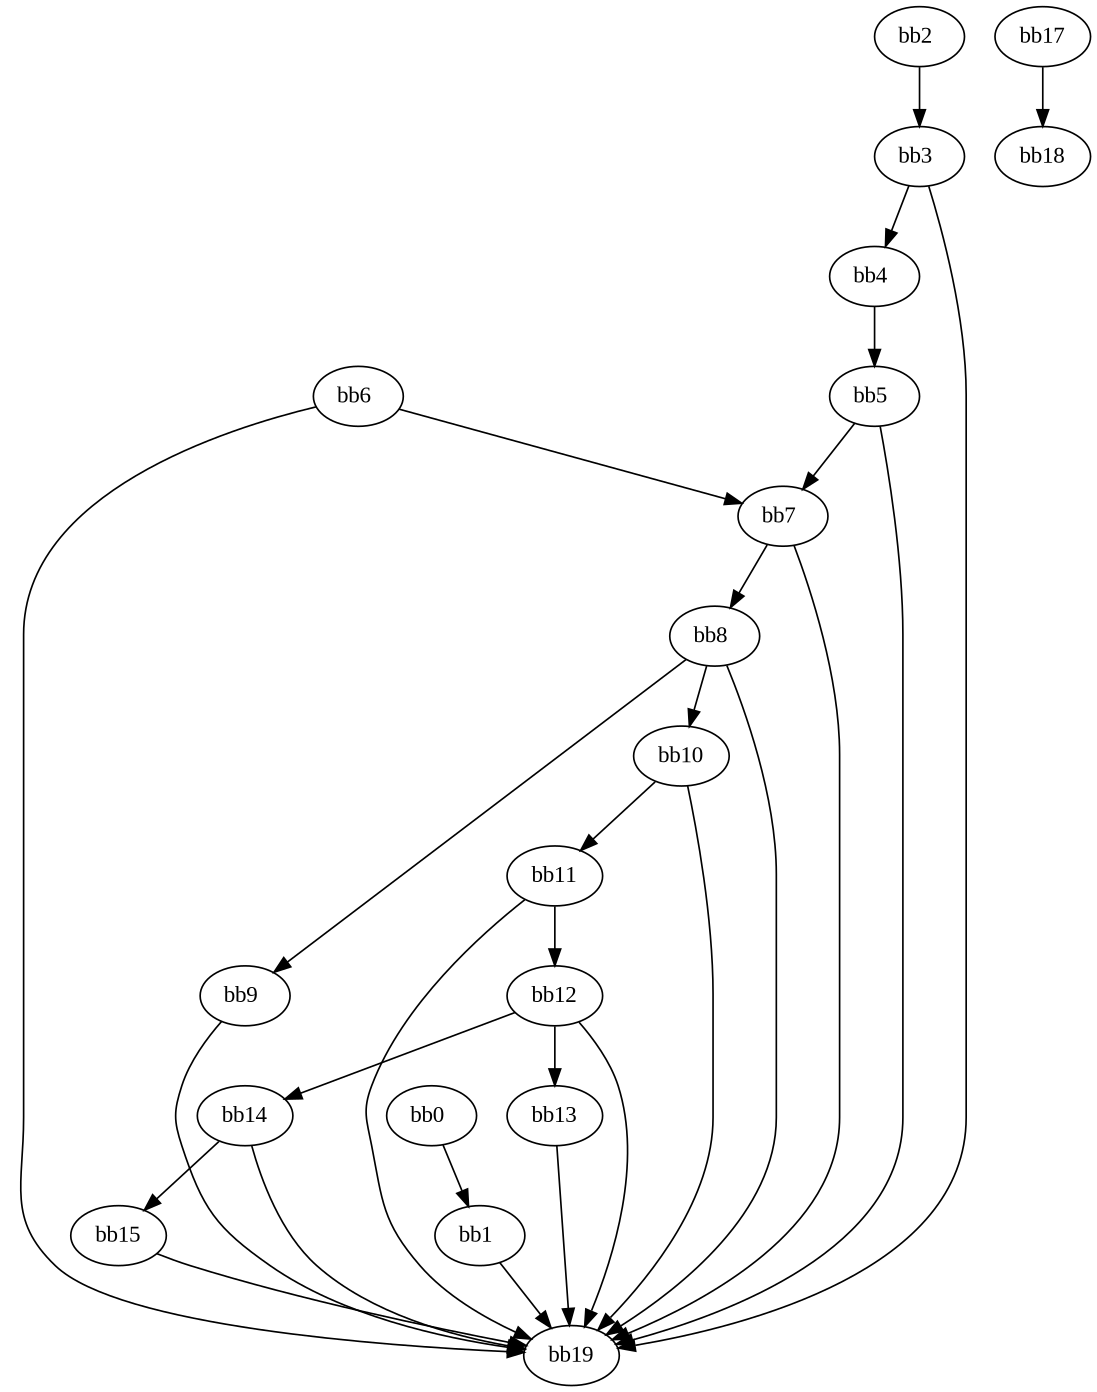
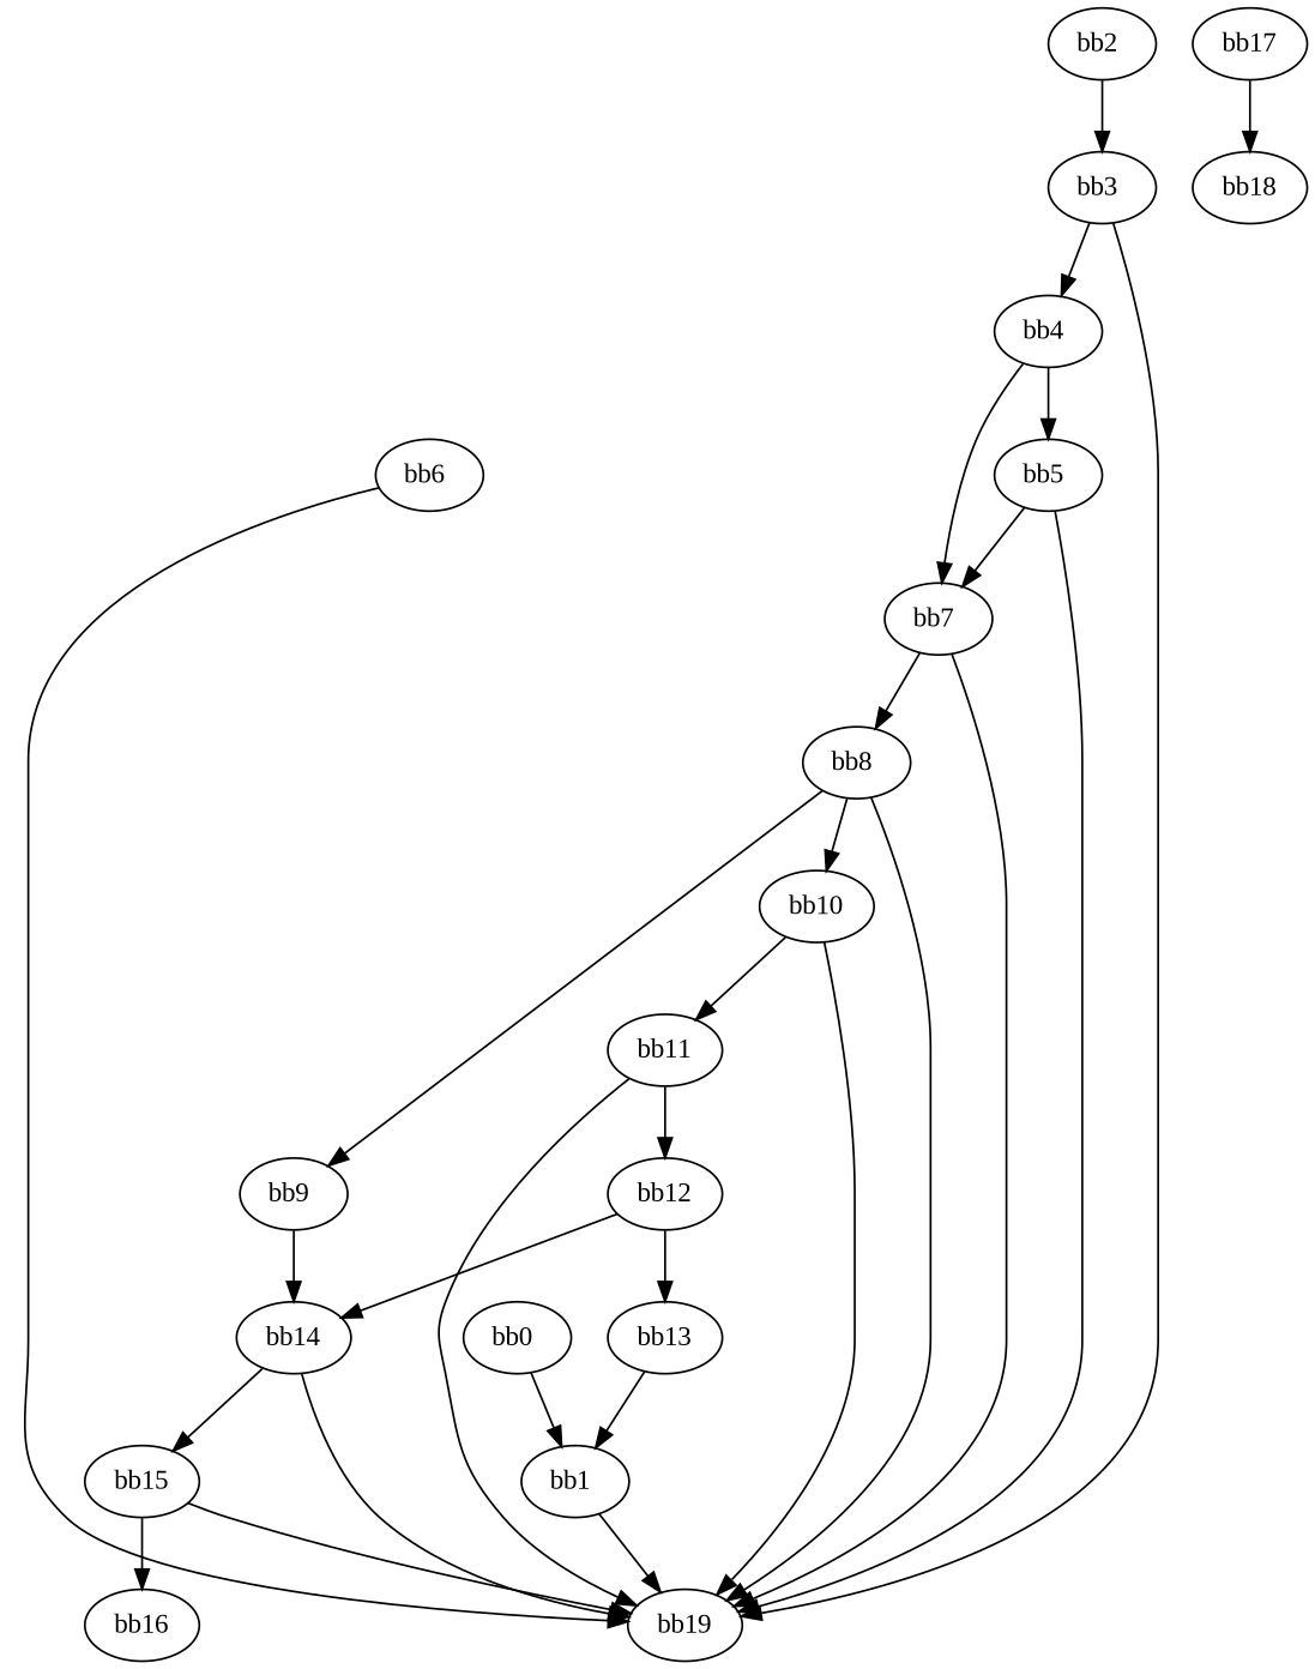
  digraph {
    fontname="Liberation Serif"
    node [fontname="Liberation Serif"]
    edge [fontname="Liberation Serif"]
    n1 [label="bb0\l"]
    n2 [label="bb1\l"]
    n3 [label="bb19\l"]
    n4 [label="bb2\l"]
    n5 [label="bb3\l"]
    n6 [label="bb4\l"]
    n7 [label="bb5\l"]
    n8 [label="bb7\l"]
    n9 [label="bb6\l"]
    n10 [label="bb8\l"]
    n11 [label="bb9\l"]
    n12 [label="bb10\l"]
    n13 [label="bb11\l"]
    n14 [label="bb12\l"]
    n15 [label="bb13\l"]
    n16 [label="bb14\l"]
    n17 [label="bb15\l"]
+   n18 [label="bb16\l"]
    n19 [label="bb17\l"]
    n20 [label="bb18\l"]
    n1 -> n2
    n2 -> n3
    n4 -> n5
    n5 -> n3
    n5 -> n6
    n6 -> n7
    n7 -> n3
    n7 -> n8
    n8 -> n3
    n8 -> n10
    n9 -> n3
-   n9 -> n8
+   n6 -> n8
    n10 -> n3
    n10 -> n11
    n10 -> n12
-   n11 -> n3
+   n11 -> n16
    n12 -> n3
    n12 -> n13
    n13 -> n3
    n13 -> n14
-   n14 -> n3
    n14 -> n15
    n14 -> n16
-   n15 -> n3
+   n15 -> n2
    n16 -> n3
    n16 -> n17
    n17 -> n3
+   n17 -> n18
    n19 -> n20
  }
